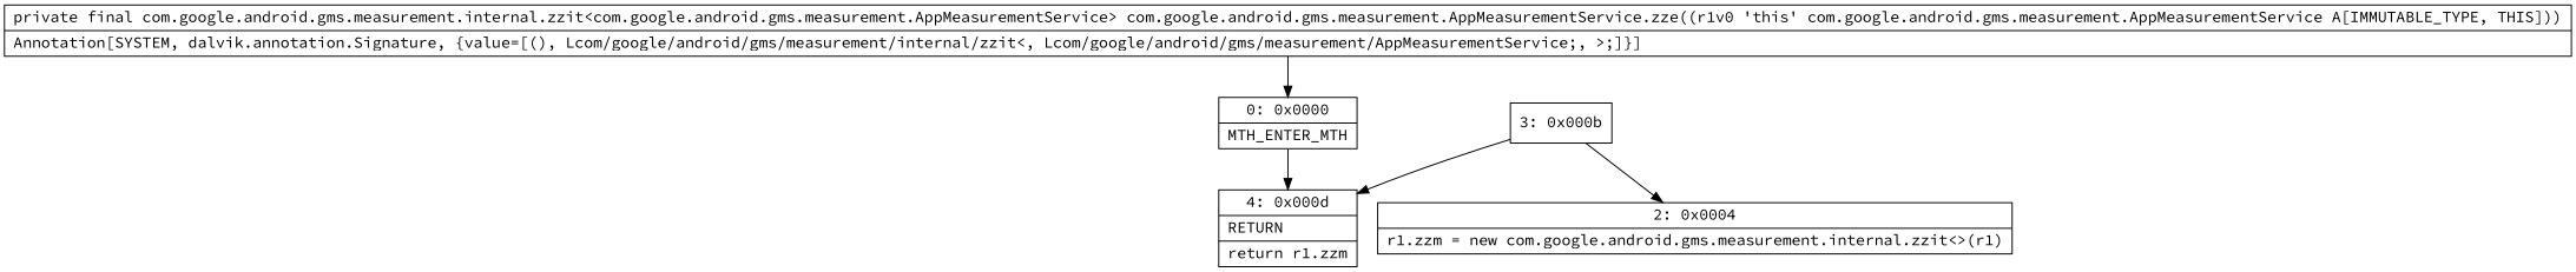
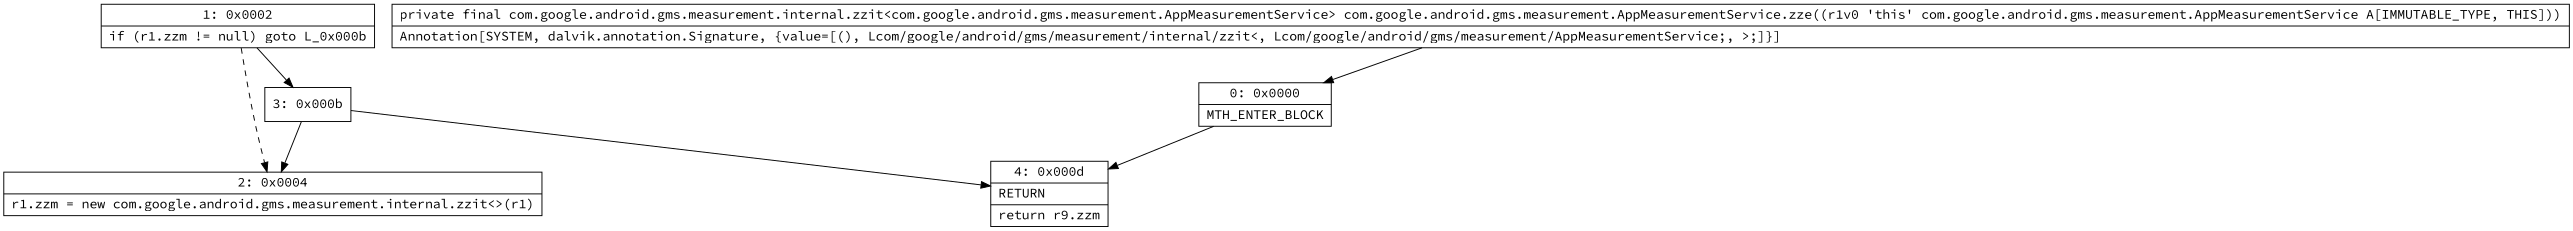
  digraph {
    fontname="Source Code Pro"
    node [fontname="Source Code Pro" shape=record]
    edge [fontname="Source Code Pro"]
-   n1 [label="{0\:\ 0x0000|MTH_ENTER_MTH\l}"]
-   n2 [label="{4\:\ 0x000d|RETURN\l|return r1.zzm\l}"]
+   n1 [label="{0\:\ 0x0000|MTH_ENTER_BLOCK\l}"]
+   n2 [label="{4\:\ 0x000d|RETURN\l|return r9.zzm\l}"]
+   n3 [label="{1\:\ 0x0002|if (r1.zzm != null) goto L_0x000b\l}"]
    n4 [label="{2\:\ 0x0004|r1.zzm = new com.google.android.gms.measurement.internal.zzit\<\>(r1)\l}"]
    n5 [label="{3\:\ 0x000b}"]
    n6 [label="{private final com.google.android.gms.measurement.internal.zzit\<com.google.android.gms.measurement.AppMeasurementService\> com.google.android.gms.measurement.AppMeasurementService.zze((r1v0 'this' com.google.android.gms.measurement.AppMeasurementService A[IMMUTABLE_TYPE, THIS]))  | Annotation[SYSTEM, dalvik.annotation.Signature, \{value=[(), Lcom\/google\/android\/gms\/measurement\/internal\/zzit\<, Lcom\/google\/android\/gms\/measurement\/AppMeasurementService;, \>;]\}]\l}"]
    n1 -> n2
+   n3 -> n4 [style=dashed]
+   n3 -> n5
    n5 -> n2
    n5 -> n4
    n6 -> n1
  }
